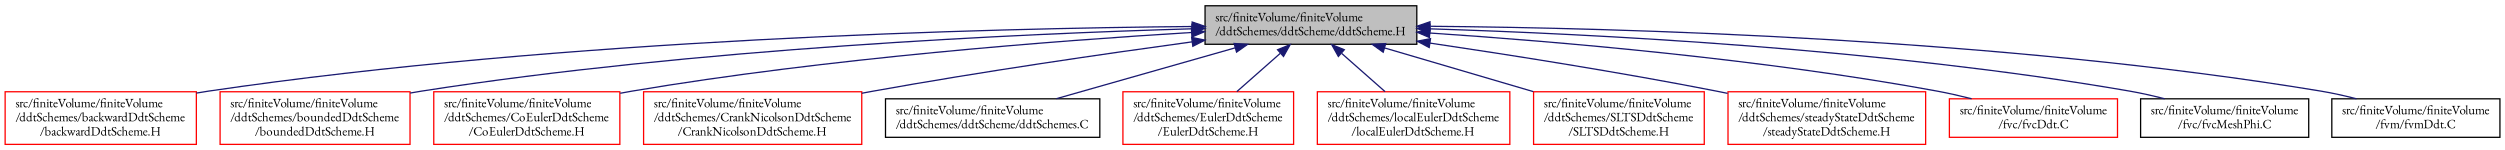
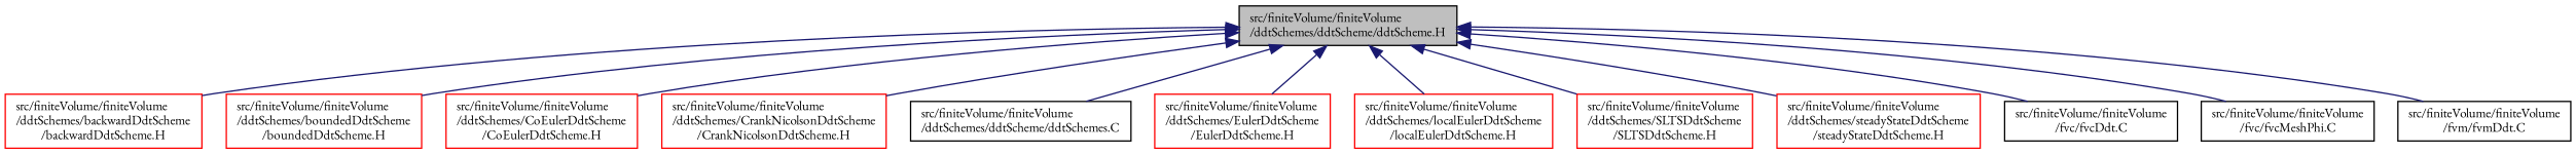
  digraph {
    fontname="EB Garamond"
    node [color=red fontname="EB Garamond" fontsize=10 shape=record]
    edge [color=midnightblue dir=back fontname="EB Garamond" fontsize=10 labelfontname=Helvetica labelfontsize=10 style=solid]
    n1 [color=black fillcolor=grey75 fontcolor=black height=0.2 label="src/finiteVolume/finiteVolume\l/ddtSchemes/ddtScheme/ddtScheme.H" style=filled width=0.4]
    n2 [height=0.2 label="src/finiteVolume/finiteVolume\l/ddtSchemes/backwardDdtScheme\l/backwardDdtScheme.H" width=0.4]
    n3 [height=0.2 label="src/finiteVolume/finiteVolume\l/ddtSchemes/boundedDdtScheme\l/boundedDdtScheme.H" width=0.4]
    n4 [height=0.2 label="src/finiteVolume/finiteVolume\l/ddtSchemes/CoEulerDdtScheme\l/CoEulerDdtScheme.H" width=0.4]
    n5 [height=0.2 label="src/finiteVolume/finiteVolume\l/ddtSchemes/CrankNicolsonDdtScheme\l/CrankNicolsonDdtScheme.H" width=0.4]
    n6 [color=black height=0.2 label="src/finiteVolume/finiteVolume\l/ddtSchemes/ddtScheme/ddtSchemes.C" width=0.4]
    n7 [height=0.2 label="src/finiteVolume/finiteVolume\l/ddtSchemes/EulerDdtScheme\l/EulerDdtScheme.H" width=0.4]
    n8 [height=0.2 label="src/finiteVolume/finiteVolume\l/ddtSchemes/localEulerDdtScheme\l/localEulerDdtScheme.H" width=0.4]
    n9 [height=0.2 label="src/finiteVolume/finiteVolume\l/ddtSchemes/SLTSDdtScheme\l/SLTSDdtScheme.H" width=0.4]
    n10 [height=0.2 label="src/finiteVolume/finiteVolume\l/ddtSchemes/steadyStateDdtScheme\l/steadyStateDdtScheme.H" width=0.4]
-   n11 [height=0.2 label="src/finiteVolume/finiteVolume\l/fvc/fvcDdt.C" width=0.4]
+   n11 [color=black height=0.2 label="src/finiteVolume/finiteVolume\l/fvc/fvcDdt.C" width=0.4]
    n12 [color=black height=0.2 label="src/finiteVolume/finiteVolume\l/fvc/fvcMeshPhi.C" width=0.4]
    n13 [color=black height=0.2 label="src/finiteVolume/finiteVolume\l/fvm/fvmDdt.C" width=0.4]
    n1 -> n2
    n1 -> n3
    n1 -> n4
    n1 -> n5
    n1 -> n6
    n1 -> n7
    n1 -> n8
    n1 -> n9
    n1 -> n10
    n1 -> n11
    n1 -> n12
    n1 -> n13
  }
